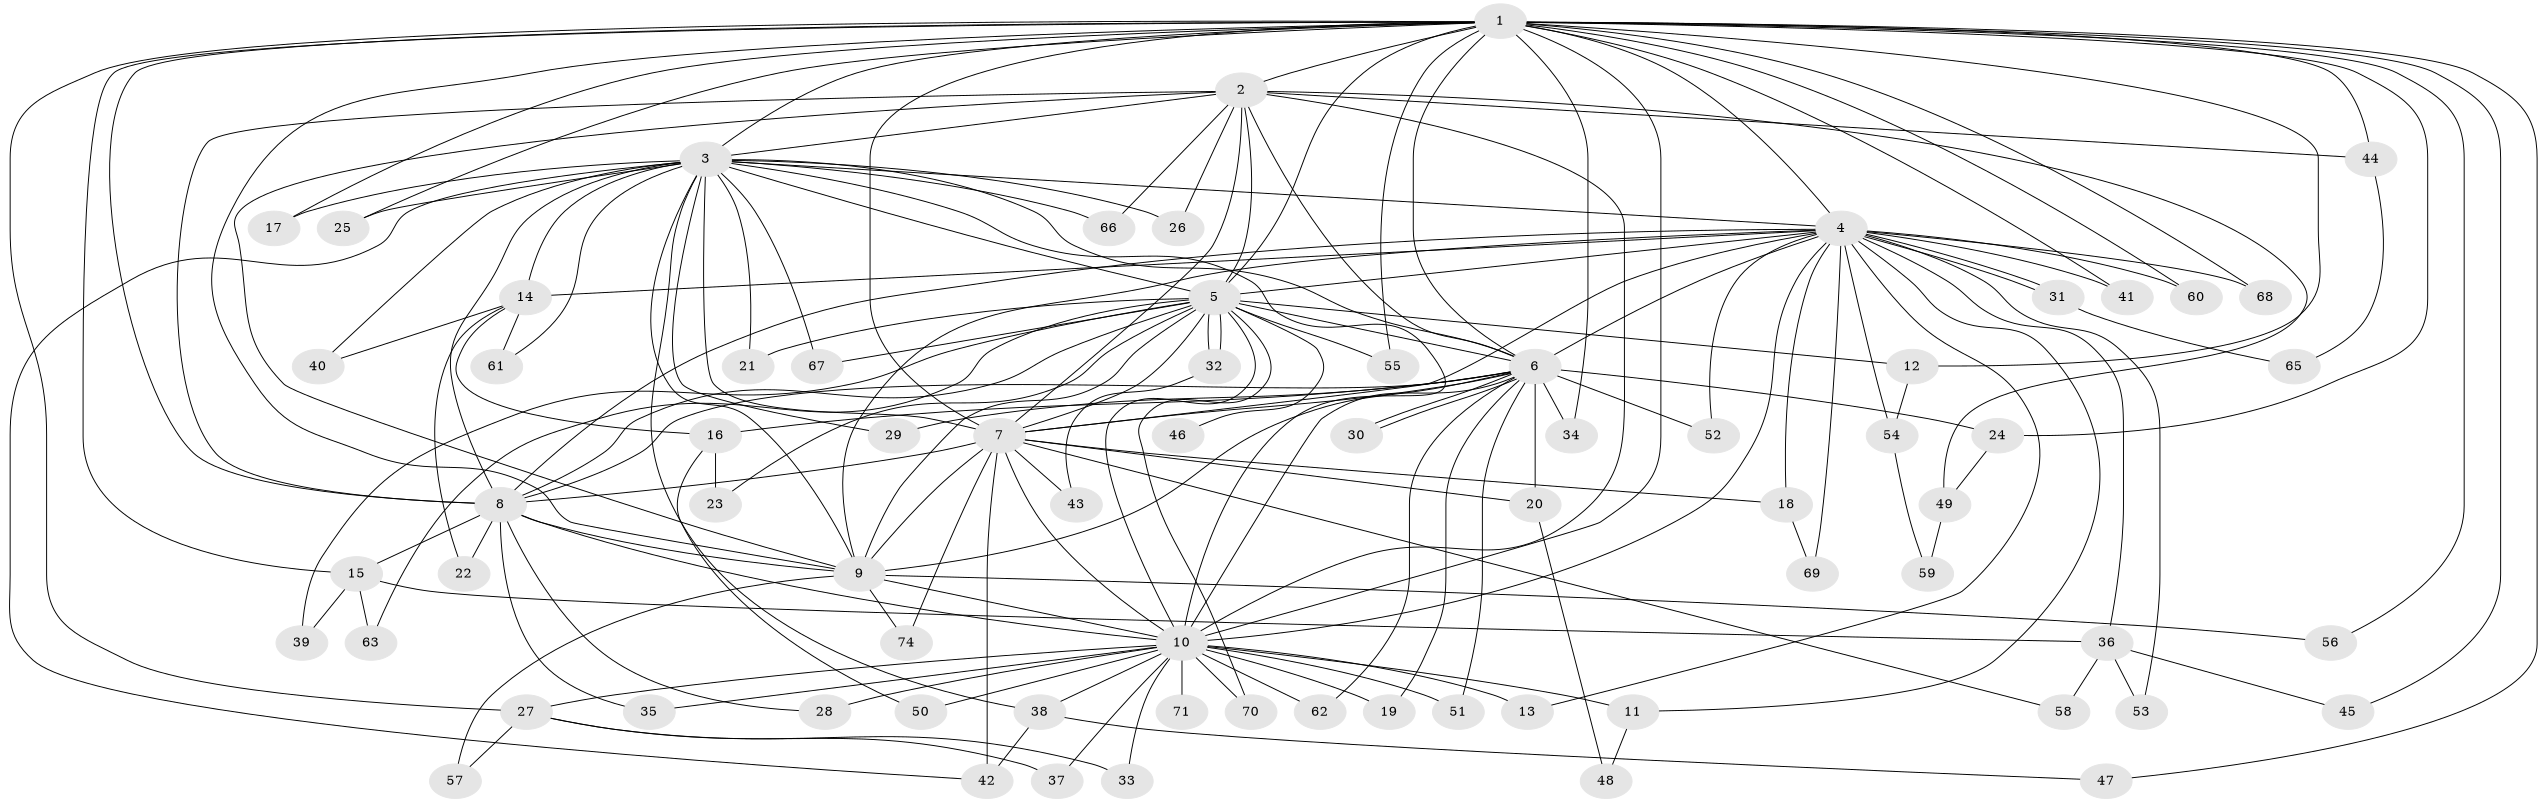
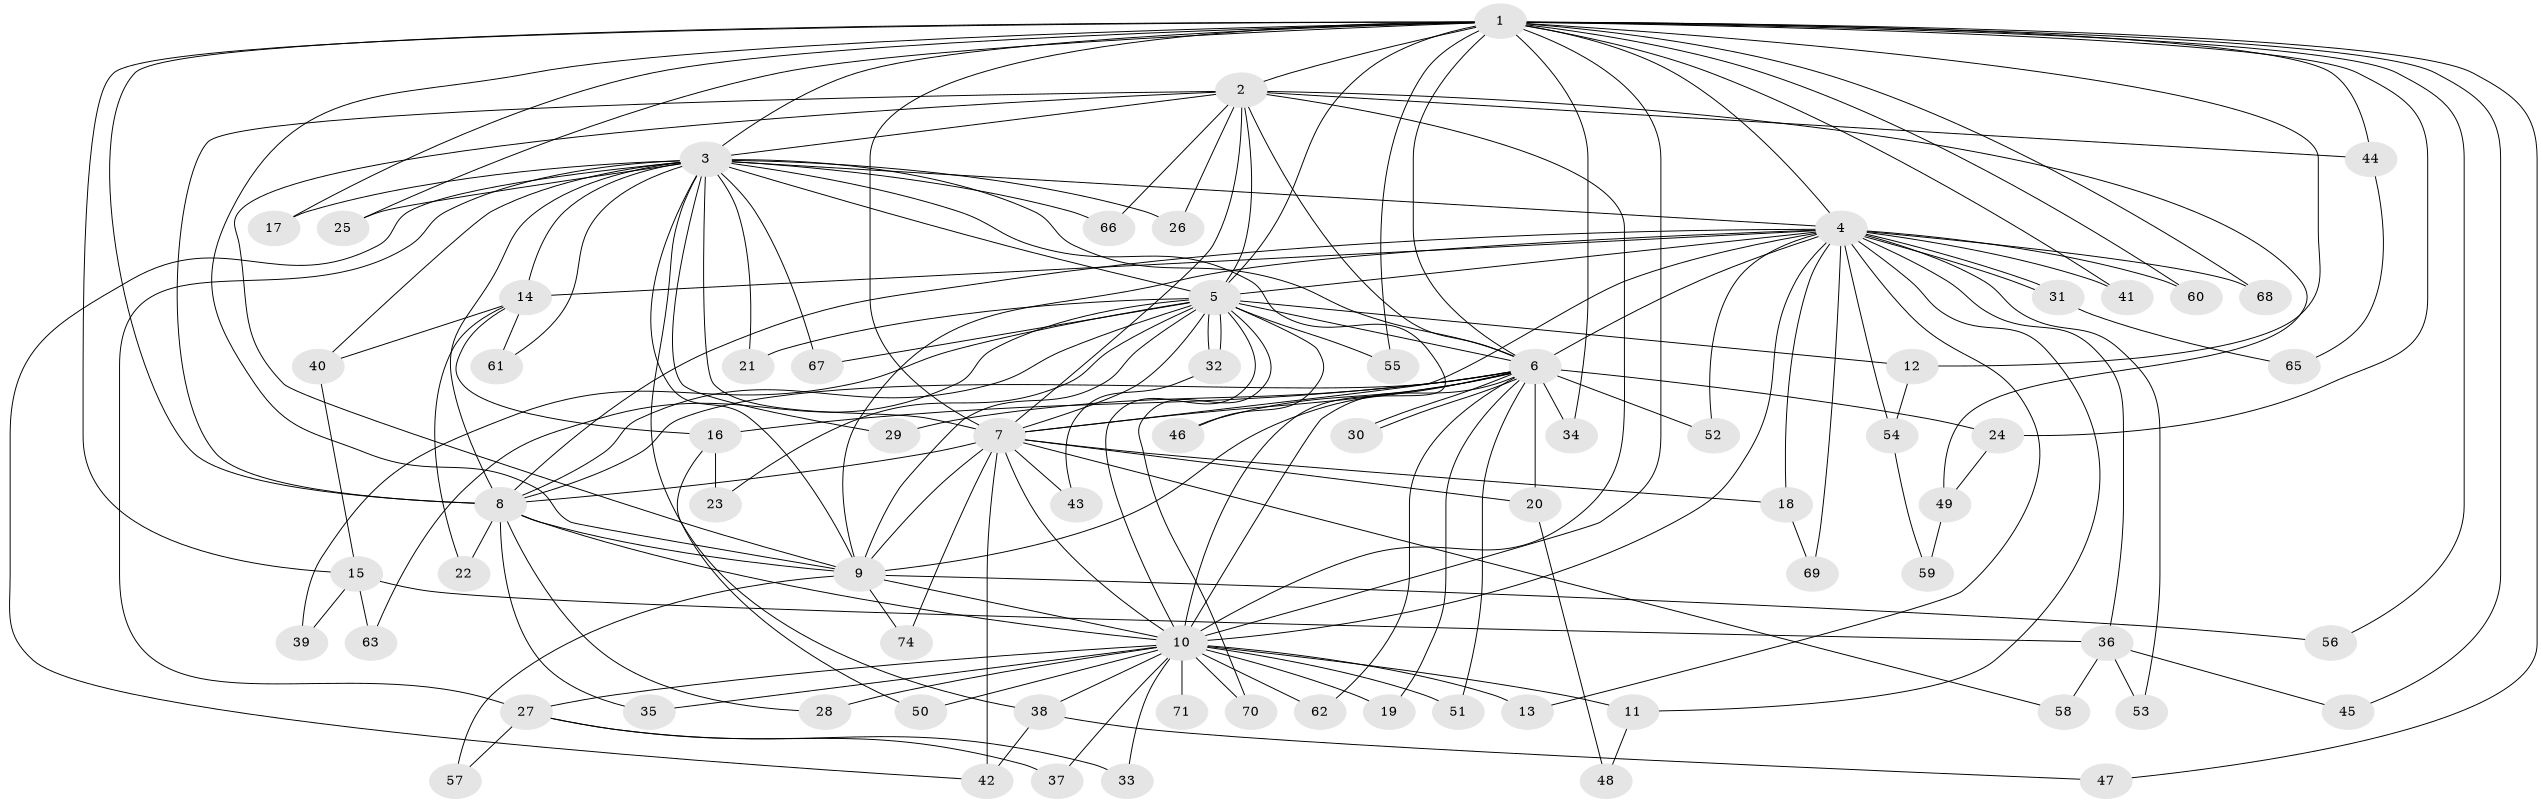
  graph {
    node [color=gray90 style=filled]
    1
    2
    3
    4
    5
    6
    7
    8
    9
    10
    12
    15
    17
    24
    25
    27
    34
    41
    44
    45
    47
    55
    56
    60
    68
    26
    49
    66
    14
    21
    29
    38
    40
    61
    67
    42
    11
    13
    18
    31
    36
    52
    53
    54
    69
    23
    32
    39
    46
    63
    70
    16
    19
    20
    30
    51
    62
    43
    58
    n60 [label=74]
    22
    28
    35
    57
    71
    33
    37
    50
    65
    59
    48
    1 -- 2
    1 -- 3
    1 -- 4
    1 -- 5
    1 -- 6
    1 -- 7
    1 -- 8
    1 -- 9
    1 -- 10
    1 -- 12
    1 -- 15
    1 -- 17
    1 -- 24
    1 -- 25
-   1 -- 27
+   3 -- 27
    1 -- 34
    1 -- 41
    1 -- 44
    1 -- 45
    1 -- 47
    1 -- 55
    1 -- 56
    1 -- 60
    1 -- 68
    2 -- 3
    2 -- 5
    2 -- 6
    2 -- 7
    2 -- 8
    2 -- 9
    2 -- 10
    2 -- 44
    2 -- 26
    2 -- 49
    2 -- 66
    3 -- 4
    3 -- 5
    3 -- 6
    3 -- 7
    3 -- 8
    3 -- 9
    3 -- 10
    3 -- 17
    3 -- 25
    3 -- 26
    3 -- 66
    3 -- 14
    3 -- 21
    3 -- 29
    3 -- 38
    3 -- 40
    3 -- 61
    3 -- 67
    3 -- 42
    4 -- 5
    4 -- 6
    4 -- 7
    4 -- 8
    4 -- 9
    4 -- 10
    4 -- 41
    4 -- 60
    4 -- 68
    4 -- 14
    4 -- 11
    4 -- 13
    4 -- 18
    4 -- 31
    4 -- 31
    4 -- 36
    4 -- 52
    4 -- 53
    4 -- 54
    4 -- 69
    5 -- 6
    5 -- 7
    5 -- 8
    5 -- 9
    5 -- 10
    5 -- 12
    5 -- 55
    5 -- 21
    5 -- 67
    5 -- 23
    5 -- 32
    5 -- 32
    5 -- 39
    5 -- 46
    5 -- 63
    5 -- 70
    6 -- 7
    6 -- 8
    6 -- 9
    6 -- 10
    6 -- 24
    6 -- 34
    6 -- 29
    6 -- 52
+   6 -- 46
    6 -- 16
    6 -- 19
    6 -- 20
    6 -- 30
    6 -- 30
    6 -- 51
    6 -- 62
    7 -- 8
    7 -- 9
    7 -- 10
    7 -- 42
    7 -- 18
    7 -- 20
    7 -- 43
    7 -- 58
    7 -- n60
    8 -- 9
    8 -- 10
-   8 -- 15
+   40 -- 15
    8 -- 22
    8 -- 28
    8 -- 35
    9 -- 10
    9 -- 56
    9 -- n60
    9 -- 57
    10 -- 27
    10 -- 38
    10 -- 11
    10 -- 13
    10 -- 70
    10 -- 19
    10 -- 51
    10 -- 62
    10 -- 28
    10 -- 35
    10 -- 71
    10 -- 33
    10 -- 37
    10 -- 50
    12 -- 54
    15 -- 36
    15 -- 39
    15 -- 63
    24 -- 49
    27 -- 57
    27 -- 33
    27 -- 37
    44 -- 65
    49 -- 59
    14 -- 40
    14 -- 61
    14 -- 16
    14 -- 22
    38 -- 47
    38 -- 42
    11 -- 48
    18 -- 69
    31 -- 65
    36 -- 45
    36 -- 53
    36 -- 58
    54 -- 59
    32 -- 43
    16 -- 23
    16 -- 50
    20 -- 48
  }
